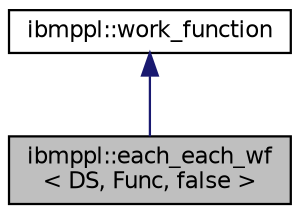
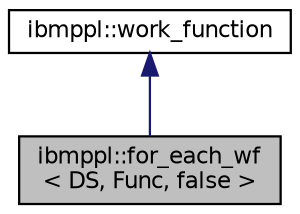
  digraph {
    node [color=black fontname=Helvetica fontsize=10 shape=record style=filled]
-   n1 [fillcolor=grey75 fontcolor=black height=0.2 label="ibmppl::each_each_wf\l\< DS, Func, false \>" width=0.4]
+   n1 [fillcolor=grey75 fontcolor=black height=0.2 label="ibmppl::for_each_wf\l\< DS, Func, false \>" width=0.4]
    n2 [fillcolor=white height=0.2 label="ibmppl::work_function" width=0.4]
    n2 -> n1 [color=midnightblue dir=back fontname=Helvetica fontsize=10 labelfontname=Helvetica labelfontsize=10 style=solid]
  }
